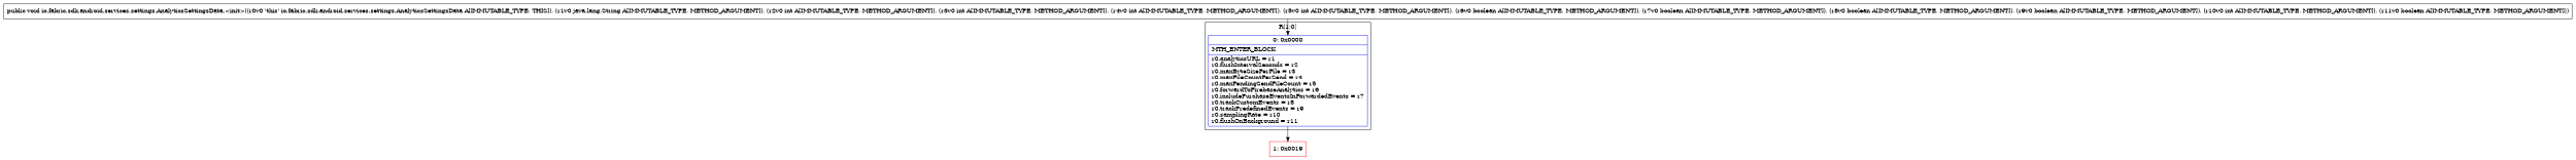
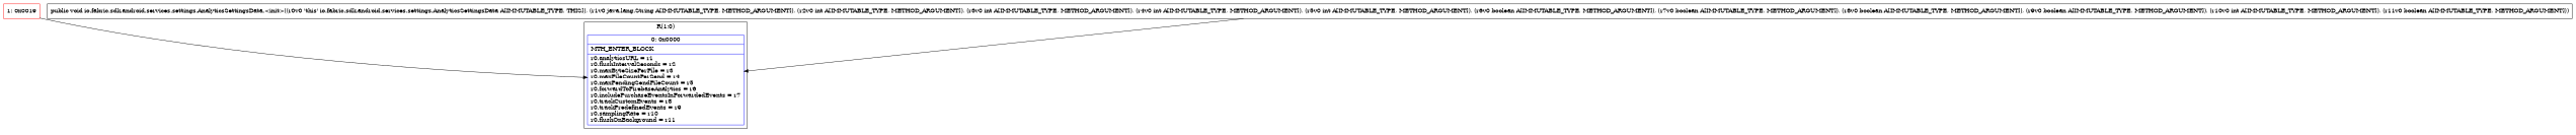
  digraph {
    node [shape=record]
    n1 [color=blue label="{0\:\ 0x0000|MTH_ENTER_BLOCK\l|r0.analyticsURL = r1\lr0.flushIntervalSeconds = r2\lr0.maxByteSizePerFile = r3\lr0.maxFileCountPerSend = r4\lr0.maxPendingSendFileCount = r5\lr0.forwardToFirebaseAnalytics = r6\lr0.includePurchaseEventsInForwardedEvents = r7\lr0.trackCustomEvents = r8\lr0.trackPredefinedEvents = r9\lr0.samplingRate = r10\lr0.flushOnBackground = r11\l}"]
    n2 [color=red label="{1\:\ 0x0019}"]
    n3 [label="{public void io.fabric.sdk.android.services.settings.AnalyticsSettingsData.\<init\>((r0v0 'this' io.fabric.sdk.android.services.settings.AnalyticsSettingsData A[IMMUTABLE_TYPE, THIS]), (r1v0 java.lang.String A[IMMUTABLE_TYPE, METHOD_ARGUMENT]), (r2v0 int A[IMMUTABLE_TYPE, METHOD_ARGUMENT]), (r3v0 int A[IMMUTABLE_TYPE, METHOD_ARGUMENT]), (r4v0 int A[IMMUTABLE_TYPE, METHOD_ARGUMENT]), (r5v0 int A[IMMUTABLE_TYPE, METHOD_ARGUMENT]), (r6v0 boolean A[IMMUTABLE_TYPE, METHOD_ARGUMENT]), (r7v0 boolean A[IMMUTABLE_TYPE, METHOD_ARGUMENT]), (r8v0 boolean A[IMMUTABLE_TYPE, METHOD_ARGUMENT]), (r9v0 boolean A[IMMUTABLE_TYPE, METHOD_ARGUMENT]), (r10v0 int A[IMMUTABLE_TYPE, METHOD_ARGUMENT]), (r11v0 boolean A[IMMUTABLE_TYPE, METHOD_ARGUMENT])) }"]
    subgraph cluster_1 {
      label="R(1:0)"
      n1
    }
-   n1 -> n2
+   n2 -> n1
    n3 -> n1
  }
